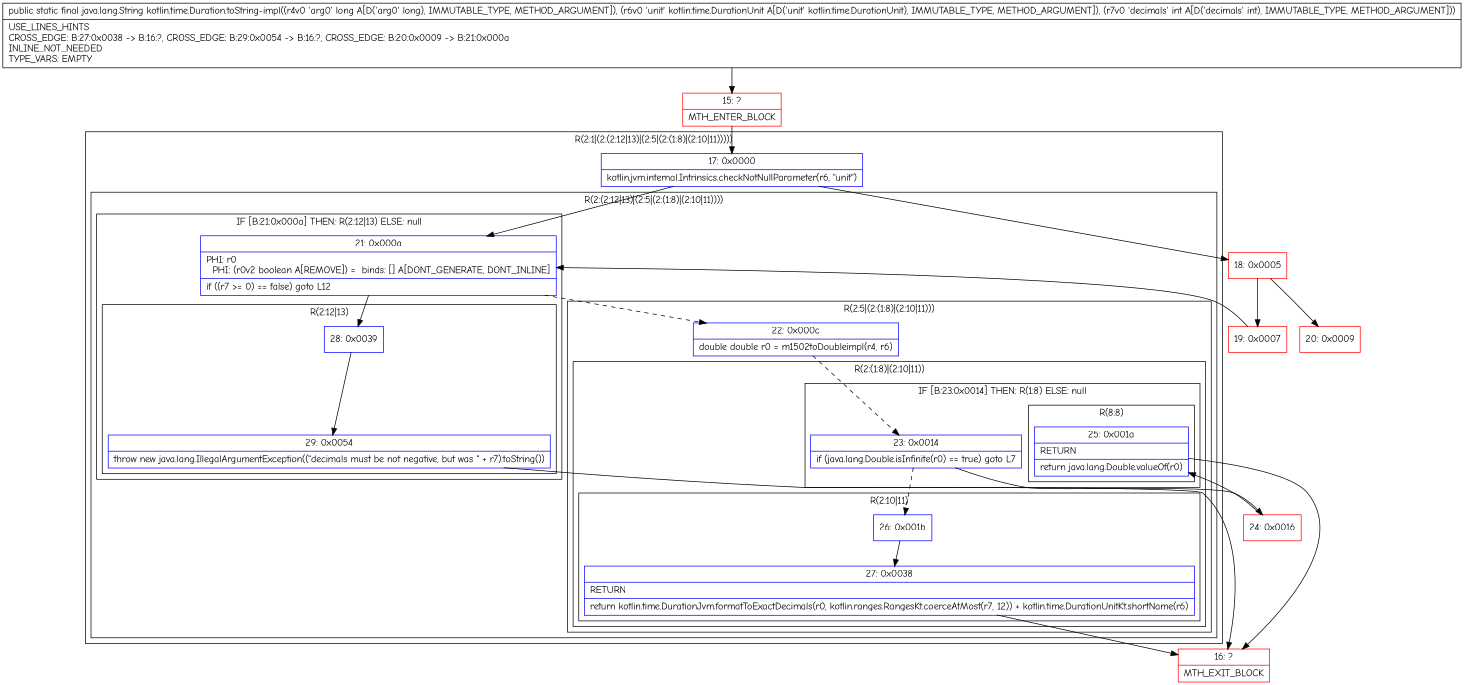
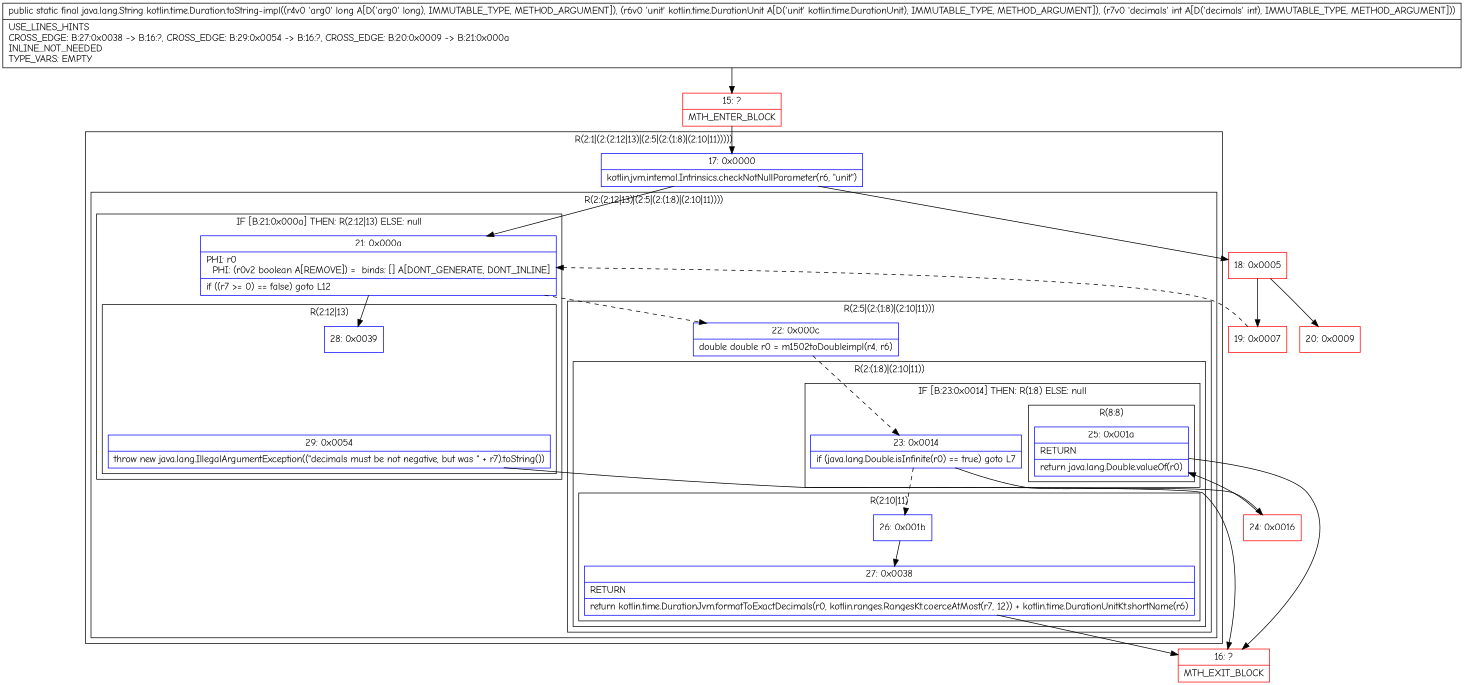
  digraph {
    fontname="Comic Neue"
    node [color=blue fontname="Comic Neue" shape=record]
    edge [fontname="Comic Neue"]
    n1 [label="{28\:\ 0x0039}"]
    n2 [label="{29\:\ 0x0054|throw new java.lang.IllegalArgumentException((\"decimals must be not negative, but was \" + r7).toString())\l}"]
    n3 [label="{21\:\ 0x000a|PHI: r0 \l  PHI: (r0v2 boolean A[REMOVE]) =  binds: [] A[DONT_GENERATE, DONT_INLINE]\l|if ((r7 \>= 0) == false) goto L12\l}"]
    n4 [label="{25\:\ 0x001a|RETURN\l|return java.lang.Double.valueOf(r0)\l}"]
    n5 [label="{23\:\ 0x0014|if (java.lang.Double.isInfinite(r0) == true) goto L7\l}"]
    n6 [label="{26\:\ 0x001b}"]
    n7 [label="{27\:\ 0x0038|RETURN\l|return kotlin.time.DurationJvm.formatToExactDecimals(r0, kotlin.ranges.RangesKt.coerceAtMost(r7, 12)) + kotlin.time.DurationUnitKt.shortName(r6)\l}"]
    n8 [label="{22\:\ 0x000c|double double r0 = m1502toDoubleimpl(r4, r6)\l}"]
    n9 [label="{17\:\ 0x0000|kotlin.jvm.internal.Intrinsics.checkNotNullParameter(r6, \"unit\")\l}"]
    n10 [color=red label="{16\:\ ?|MTH_EXIT_BLOCK\l}"]
    n11 [color=red label="{24\:\ 0x0016}"]
    n12 [color=red label="{18\:\ 0x0005}"]
    n13 [color=red label="{19\:\ 0x0007}"]
    n14 [color=red label="{20\:\ 0x0009}"]
    n15 [color=red label="{15\:\ ?|MTH_ENTER_BLOCK\l}"]
    n16 [label="{public static final java.lang.String kotlin.time.Duration.toString\-impl((r4v0 'arg0' long A[D('arg0' long), IMMUTABLE_TYPE, METHOD_ARGUMENT]), (r6v0 'unit' kotlin.time.DurationUnit A[D('unit' kotlin.time.DurationUnit), IMMUTABLE_TYPE, METHOD_ARGUMENT]), (r7v0 'decimals' int A[D('decimals' int), IMMUTABLE_TYPE, METHOD_ARGUMENT]))  | USE_LINES_HINTS\lCROSS_EDGE: B:27:0x0038 \-\> B:16:?, CROSS_EDGE: B:29:0x0054 \-\> B:16:?, CROSS_EDGE: B:20:0x0009 \-\> B:21:0x000a\lINLINE_NOT_NEEDED\lTYPE_VARS: EMPTY\l}" color=""]
    subgraph cluster_1 {
      label="R(2:1|(2:(2:12|13)|(2:5|(2:(1:8)|(2:10|11)))))"
      n9
      subgraph cluster_2 {
        label="R(2:(2:12|13)|(2:5|(2:(1:8)|(2:10|11))))"
        subgraph cluster_3 {
          label="IF [B:21:0x000a] THEN: R(2:12|13) ELSE: null"
          n3
          subgraph cluster_4 {
            label="R(2:12|13)"
            n1
            n2
          }
        }
        subgraph cluster_5 {
          label="R(2:5|(2:(1:8)|(2:10|11)))"
          n8
          subgraph cluster_6 {
            label="R(2:(1:8)|(2:10|11))"
            subgraph cluster_7 {
              label="IF [B:23:0x0014] THEN: R(1:8) ELSE: null"
              n5
              subgraph cluster_8 {
                label="R(8:8)"
                n4
              }
            }
            subgraph cluster_9 {
              label="R(2:10|11)"
              n6
              n7
            }
          }
        }
      }
    }
-   n1 -> n2
    n2 -> n10
    n3 -> n1
    n3 -> n8 [style=dashed]
    n4 -> n10
    n5 -> n6 [style=dashed]
    n5 -> n11
    n6 -> n7
    n7 -> n10
    n8 -> n5 [style=dashed]
    n9 -> n3
    n9 -> n12
    n11 -> n4
    n12 -> n13
    n12 -> n14
-   n13 -> n3
+   n13 -> n3 [style=dashed]
    n15 -> n9
    n16 -> n15
  }
